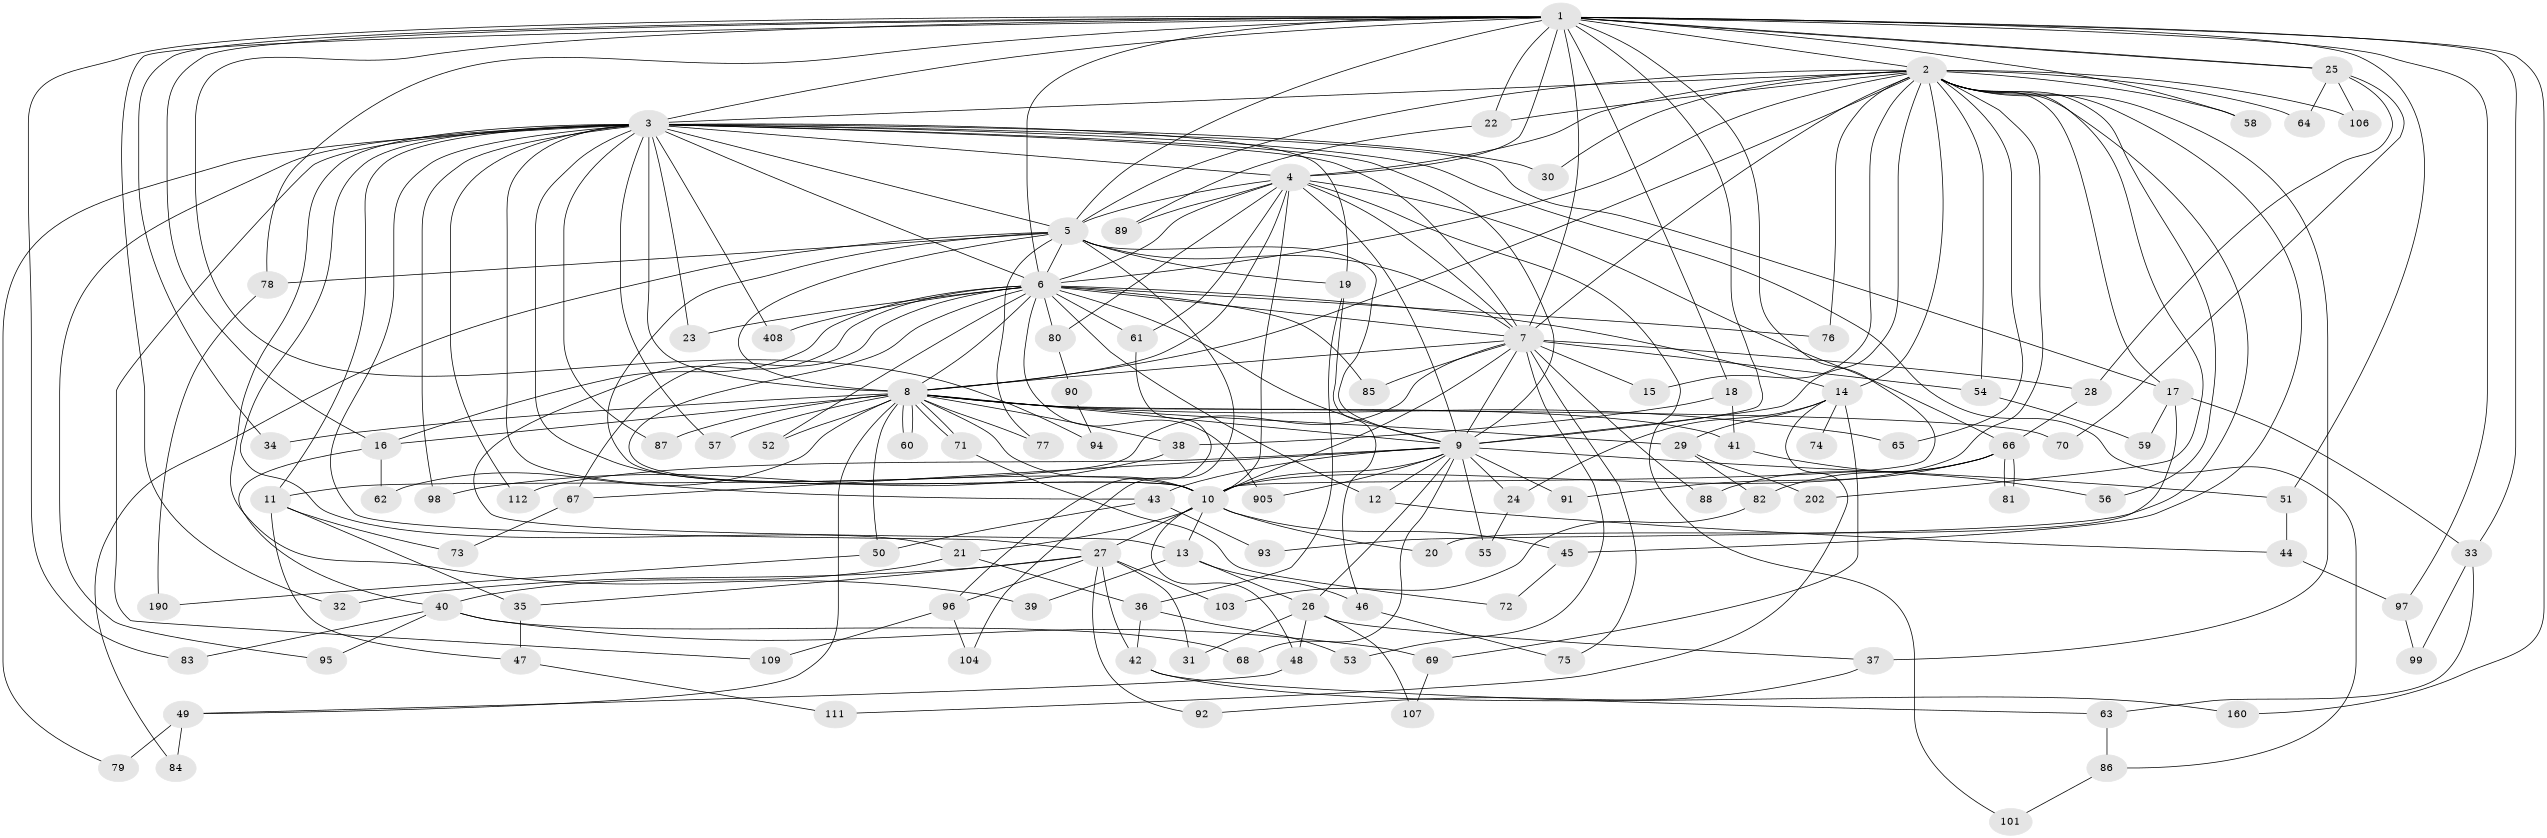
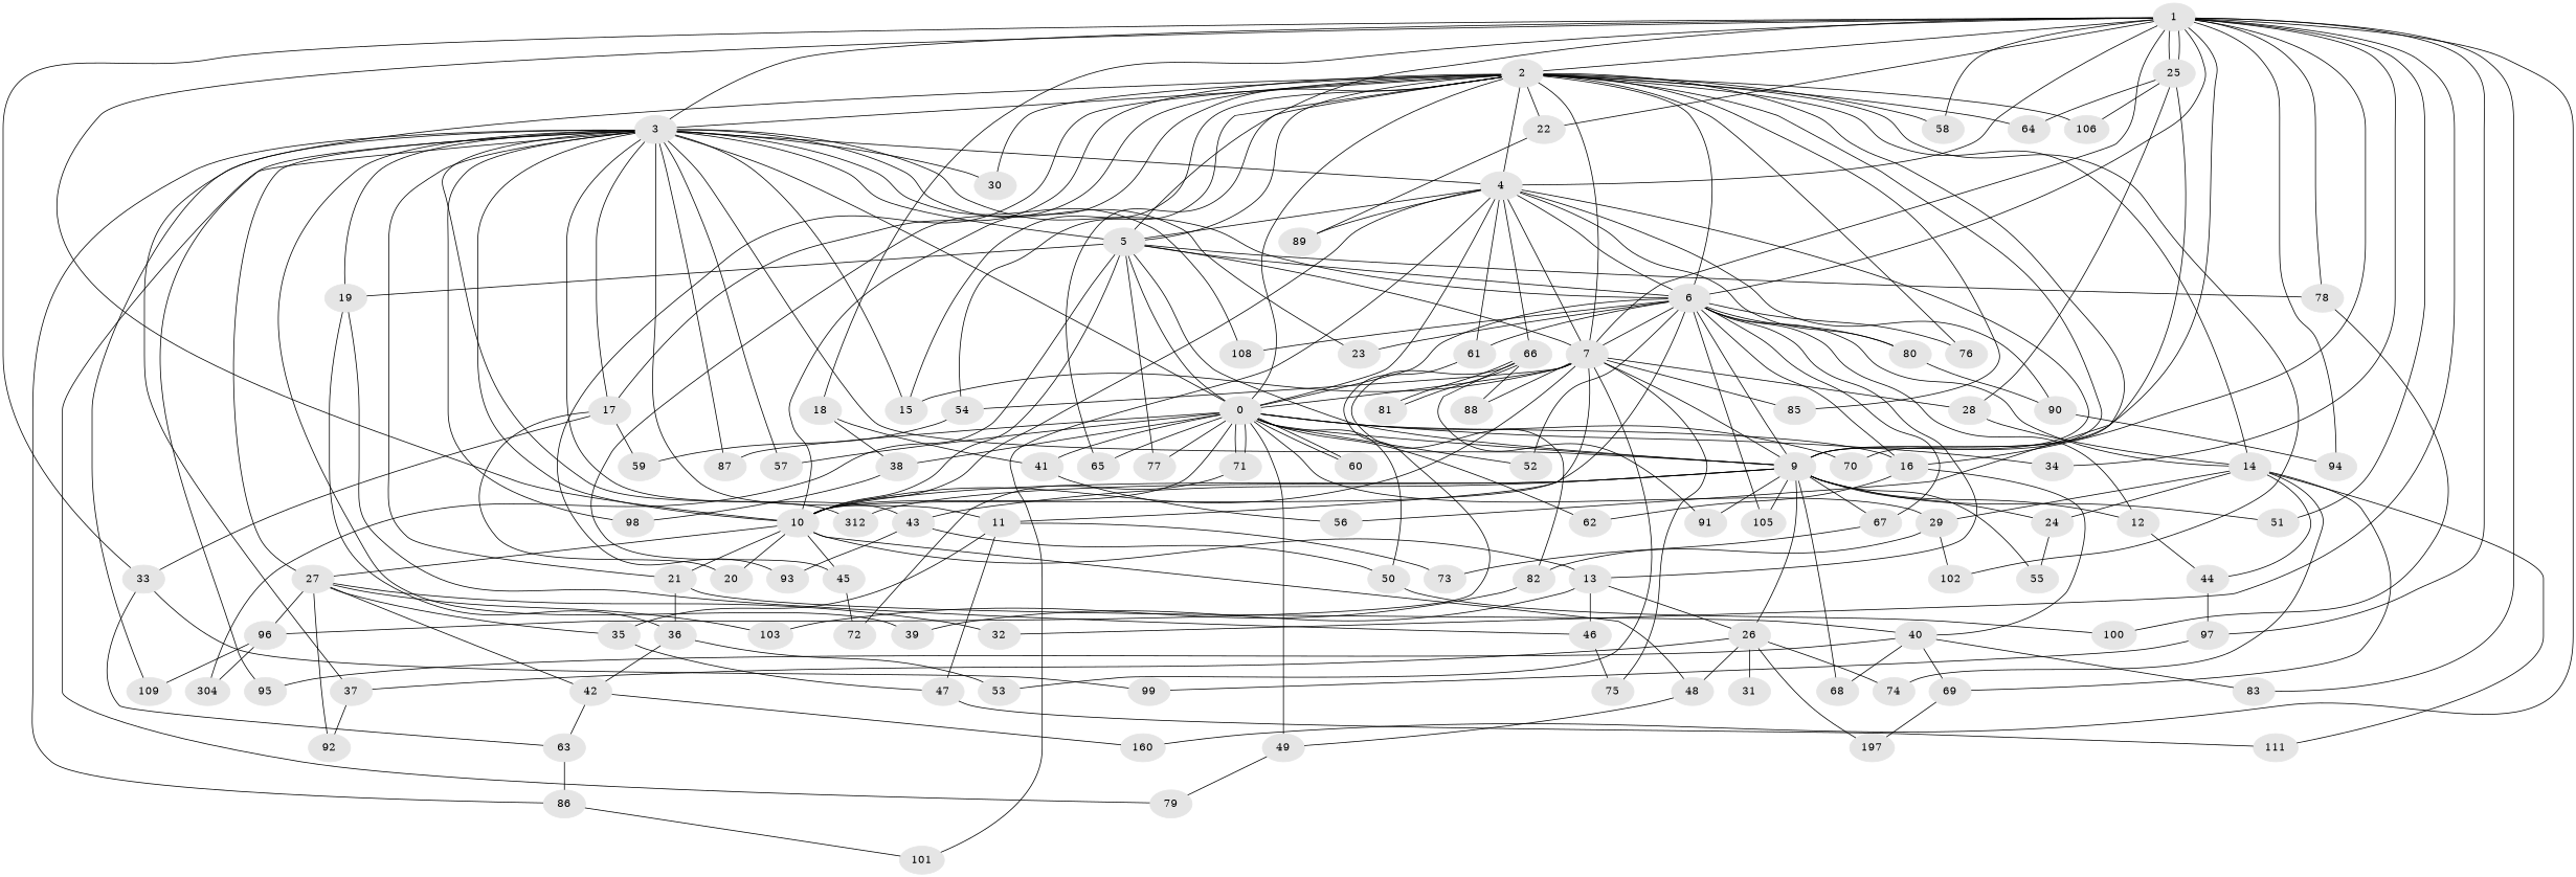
  graph {
    node [color=gray90 style=filled]
    1
    2
    3
    4
    5
    6
    7
    9
    10
    18
    22
    25
    32
    33
    34
    51
    58
    78
    83
    94
    97
    n22 [label=160]
    16
-   8
+   8 [label=0]
    14
    15
    17
    30
    37
    45
    54
    56
    64
    65
    76
    85
    93
-   102 [label=202]
+   102
    106
    11
    19
    21
    23
    27
    39
    43
    57
    79
    86
    87
    95
    98
-   108 [label=408]
+   108
    109
-   112
+   112 [label=312]
    61
    66
    80
    89
    90
    101
    77
-   84
-   104
+   104 [label=304]
    12
    13
    52
    67
-   105 [label=905]
+   105
    28
    53
    75
    88
    29
    38
    41
    49
    50
    60
    62
    70
    71
    24
    26
    55
    68
    91
    20
    48
    63
    99
-   100 [label=190]
+   100
    44
    69
    74
    111
    59
    92
    72
    35
    47
    73
    46
    36
    40
    31
    42
    96
    103
    82
    81
-   107
+   107 [label=197]
    1 -- 2
    1 -- 3
    1 -- 4
    1 -- 5
    1 -- 6
    1 -- 7
    1 -- 9
    1 -- 10
    1 -- 18
    1 -- 22
    1 -- 25
    1 -- 25
    1 -- 32
    1 -- 33
    1 -- 34
    1 -- 51
    1 -- 58
    1 -- 78
    1 -- 83
    1 -- 94
    1 -- 97
    1 -- n22
    1 -- 16
    2 -- 3
    2 -- 4
    2 -- 5
    2 -- 6
    2 -- 7
    2 -- 9
    2 -- 10
    2 -- 22
    2 -- 58
    2 -- 8
    2 -- 14
    2 -- 15
    2 -- 17
    2 -- 30
    2 -- 37
    2 -- 45
    2 -- 54
    2 -- 56
    2 -- 64
    2 -- 65
    2 -- 76
-   6 -- 85
+   2 -- 85
    2 -- 93
    2 -- 102
    2 -- 106
    3 -- 4
    3 -- 5
    3 -- 6
-   3 -- 7
+   3 -- 15
    3 -- 9
    3 -- 10
    3 -- 8
    3 -- 17
    3 -- 30
    3 -- 11
    3 -- 19
    3 -- 21
    3 -- 23
    3 -- 27
    3 -- 39
    3 -- 43
    3 -- 57
    3 -- 79
    3 -- 86
    3 -- 87
    3 -- 95
    3 -- 98
    3 -- 108
    3 -- 109
    3 -- 112
    4 -- 5
    4 -- 6
    4 -- 7
    4 -- 9
    4 -- 10
    4 -- 8
    4 -- 61
    4 -- 66
    4 -- 80
    4 -- 89
+   4 -- 90
    4 -- 101
    5 -- 6
    5 -- 7
    5 -- 9
    5 -- 10
    5 -- 78
    5 -- 8
    5 -- 19
    5 -- 77
-   5 -- 84
    5 -- 104
    6 -- 7
    6 -- 9
    6 -- 10
    6 -- 16
    6 -- 8
    6 -- 14
    6 -- 76
    6 -- 23
    6 -- 108
    6 -- 61
    6 -- 80
    6 -- 12
    6 -- 13
    6 -- 52
    6 -- 67
    6 -- 105
    7 -- 9
    7 -- 10
    7 -- 8
    7 -- 15
    7 -- 54
    7 -- 85
    7 -- 11
    7 -- 28
    7 -- 53
    7 -- 75
    7 -- 88
    9 -- 10
    9 -- 51
    9 -- 43
    9 -- 112
    9 -- 12
    9 -- 67
    9 -- 105
    9 -- 24
    9 -- 26
    9 -- 55
    9 -- 68
    9 -- 91
    10 -- 45
    10 -- 21
    10 -- 27
    10 -- 13
    10 -- 20
    10 -- 48
    18 -- 38
    18 -- 41
    22 -- 89
    25 -- 64
    25 -- 106
    25 -- 28
    25 -- 70
    33 -- 63
    33 -- 99
    78 -- 100
    97 -- 99
    16 -- 62
    16 -- 40
    8 -- 9
    8 -- 10
    8 -- 34
    8 -- 16
    8 -- 65
    8 -- 57
    8 -- 87
    8 -- 77
    8 -- 52
    8 -- 29
    8 -- 38
    8 -- 41
    8 -- 49
    8 -- 50
    8 -- 60
    8 -- 60
    8 -- 62
    8 -- 70
    8 -- 71
    8 -- 71
    14 -- 29
    14 -- 24
-   51 -- 44
+   14 -- 44
    14 -- 69
    14 -- 74
    14 -- 111
    17 -- 33
    17 -- 20
    17 -- 59
    37 -- 92
    45 -- 72
    54 -- 59
    11 -- 35
    11 -- 47
    11 -- 73
    19 -- 46
    19 -- 36
    21 -- 36
    21 -- 40
    27 -- 32
    27 -- 92
    27 -- 35
-   27 -- 31
    27 -- 42
    27 -- 96
    27 -- 103
    43 -- 93
    43 -- 50
    86 -- 101
    61 -- 96
    66 -- 88
    66 -- 91
    66 -- 82
    66 -- 81
    66 -- 81
    80 -- 90
    90 -- 94
    12 -- 44
    13 -- 39
    13 -- 26
    13 -- 46
    67 -- 73
-   28 -- 66
+   28 -- 14
    29 -- 102
    29 -- 82
    38 -- 98
    41 -- 56
    49 -- 79
-   49 -- 84
    50 -- 100
    71 -- 72
    24 -- 55
    26 -- 37
    26 -- 48
+   26 -- 74
    26 -- 31
    26 -- 107
    48 -- 49
    63 -- 86
    44 -- 97
    69 -- 107
    35 -- 47
    47 -- 111
    46 -- 75
    36 -- 53
    36 -- 42
    40 -- 83
    40 -- 95
    40 -- 68
    40 -- 69
    42 -- n22
    42 -- 63
    96 -- 109
    96 -- 104
    82 -- 103
  }
